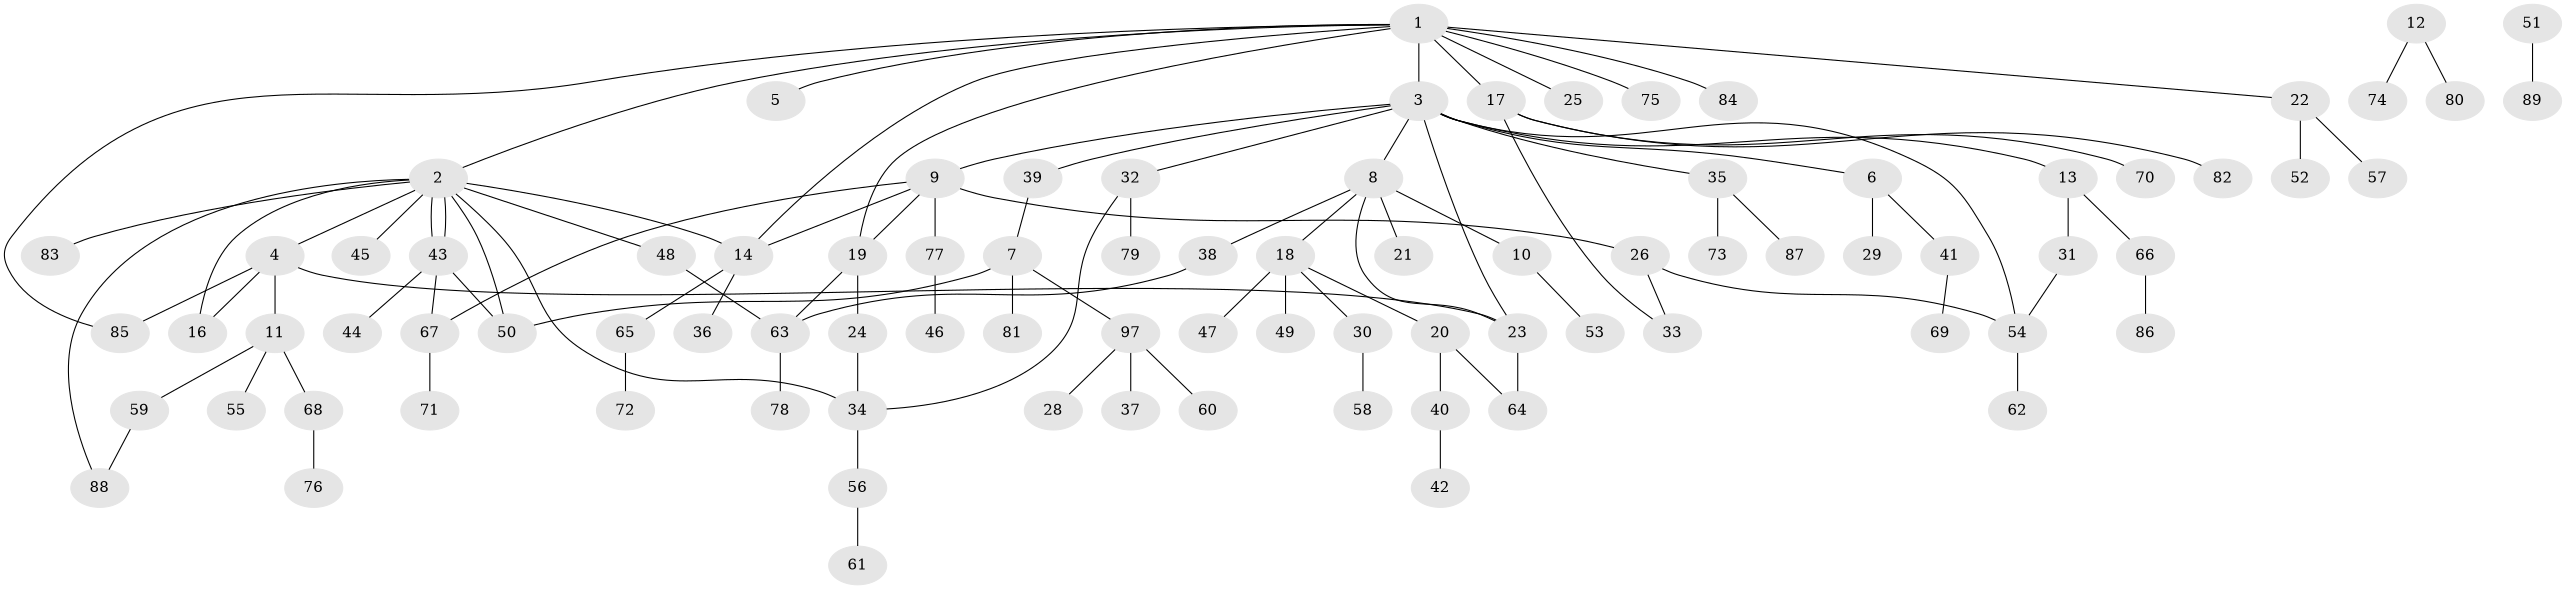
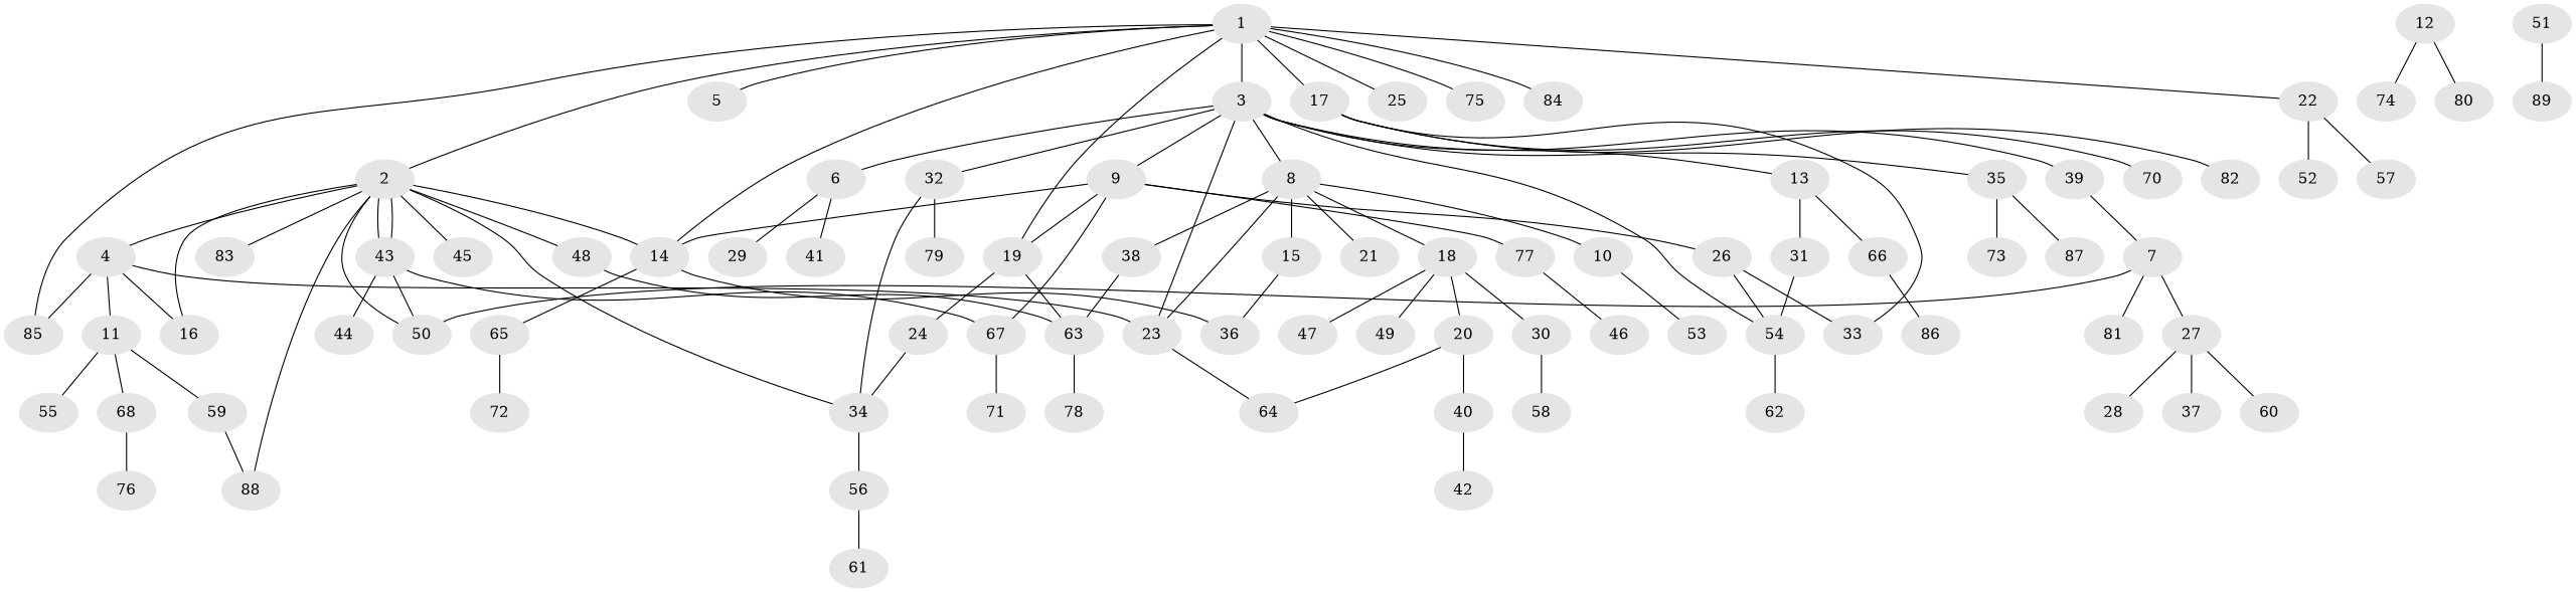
  graph {
    node [color=gray90 style=filled]
    1
    2
    3
    5
    14
    17
    19
    22
    25
    75
    84
    85
    4
    16
    34
    43
    45
    48
    50
    83
    88
    6
    8
    9
    13
    23
    32
    35
    39
    54
    12
    74
    80
    36
    65
    33
    70
    82
    24
    63
    52
    57
    11
    56
    67
    44
    29
    41
    7
-   27 [label=97]
+   27
    81
    10
+   15
    18
    21
    38
    26
    77
    31
    66
    64
    79
    73
    87
    62
    55
    59
    68
    51
    89
-   69
    28
    37
    60
    53
    20
    30
    47
    49
    71
    46
    76
    86
    72
    40
    58
    78
    42
    61
    1 -- 2
    1 -- 3
    1 -- 5
    1 -- 14
    1 -- 17
    1 -- 19
    1 -- 22
    1 -- 25
    1 -- 75
    1 -- 84
    1 -- 85
    2 -- 14
    2 -- 4
    2 -- 16
    2 -- 34
    2 -- 43
    2 -- 43
    2 -- 45
    2 -- 48
    2 -- 50
    2 -- 83
    2 -- 88
    3 -- 6
    3 -- 8
    3 -- 9
    3 -- 13
    3 -- 23
    3 -- 32
    3 -- 35
    3 -- 39
    3 -- 54
    14 -- 36
    14 -- 65
    17 -- 33
    17 -- 70
    17 -- 82
    19 -- 24
    19 -- 63
    22 -- 52
    22 -- 57
    4 -- 85
    4 -- 16
    4 -- 23
    4 -- 11
    34 -- 56
    43 -- 50
    43 -- 67
    43 -- 44
    48 -- 63
    6 -- 29
    6 -- 41
    8 -- 23
    8 -- 10
+   8 -- 15
    8 -- 18
    8 -- 21
    8 -- 38
    9 -- 14
    9 -- 19
    9 -- 67
    9 -- 26
    9 -- 77
    13 -- 31
    13 -- 66
    23 -- 64
    32 -- 34
    32 -- 79
    35 -- 73
    35 -- 87
    39 -- 7
    54 -- 62
    12 -- 74
    12 -- 80
    65 -- 72
    24 -- 34
    63 -- 78
    11 -- 55
    11 -- 59
    11 -- 68
    56 -- 61
    67 -- 71
-   41 -- 69
    7 -- 50
    7 -- 27
    7 -- 81
    27 -- 28
    27 -- 37
    27 -- 60
    10 -- 53
+   15 -- 36
    18 -- 20
    18 -- 30
    18 -- 47
    18 -- 49
    38 -- 63
    26 -- 54
    26 -- 33
    77 -- 46
    31 -- 54
    66 -- 86
    59 -- 88
    68 -- 76
    51 -- 89
    20 -- 64
    20 -- 40
    30 -- 58
    40 -- 42
  }
